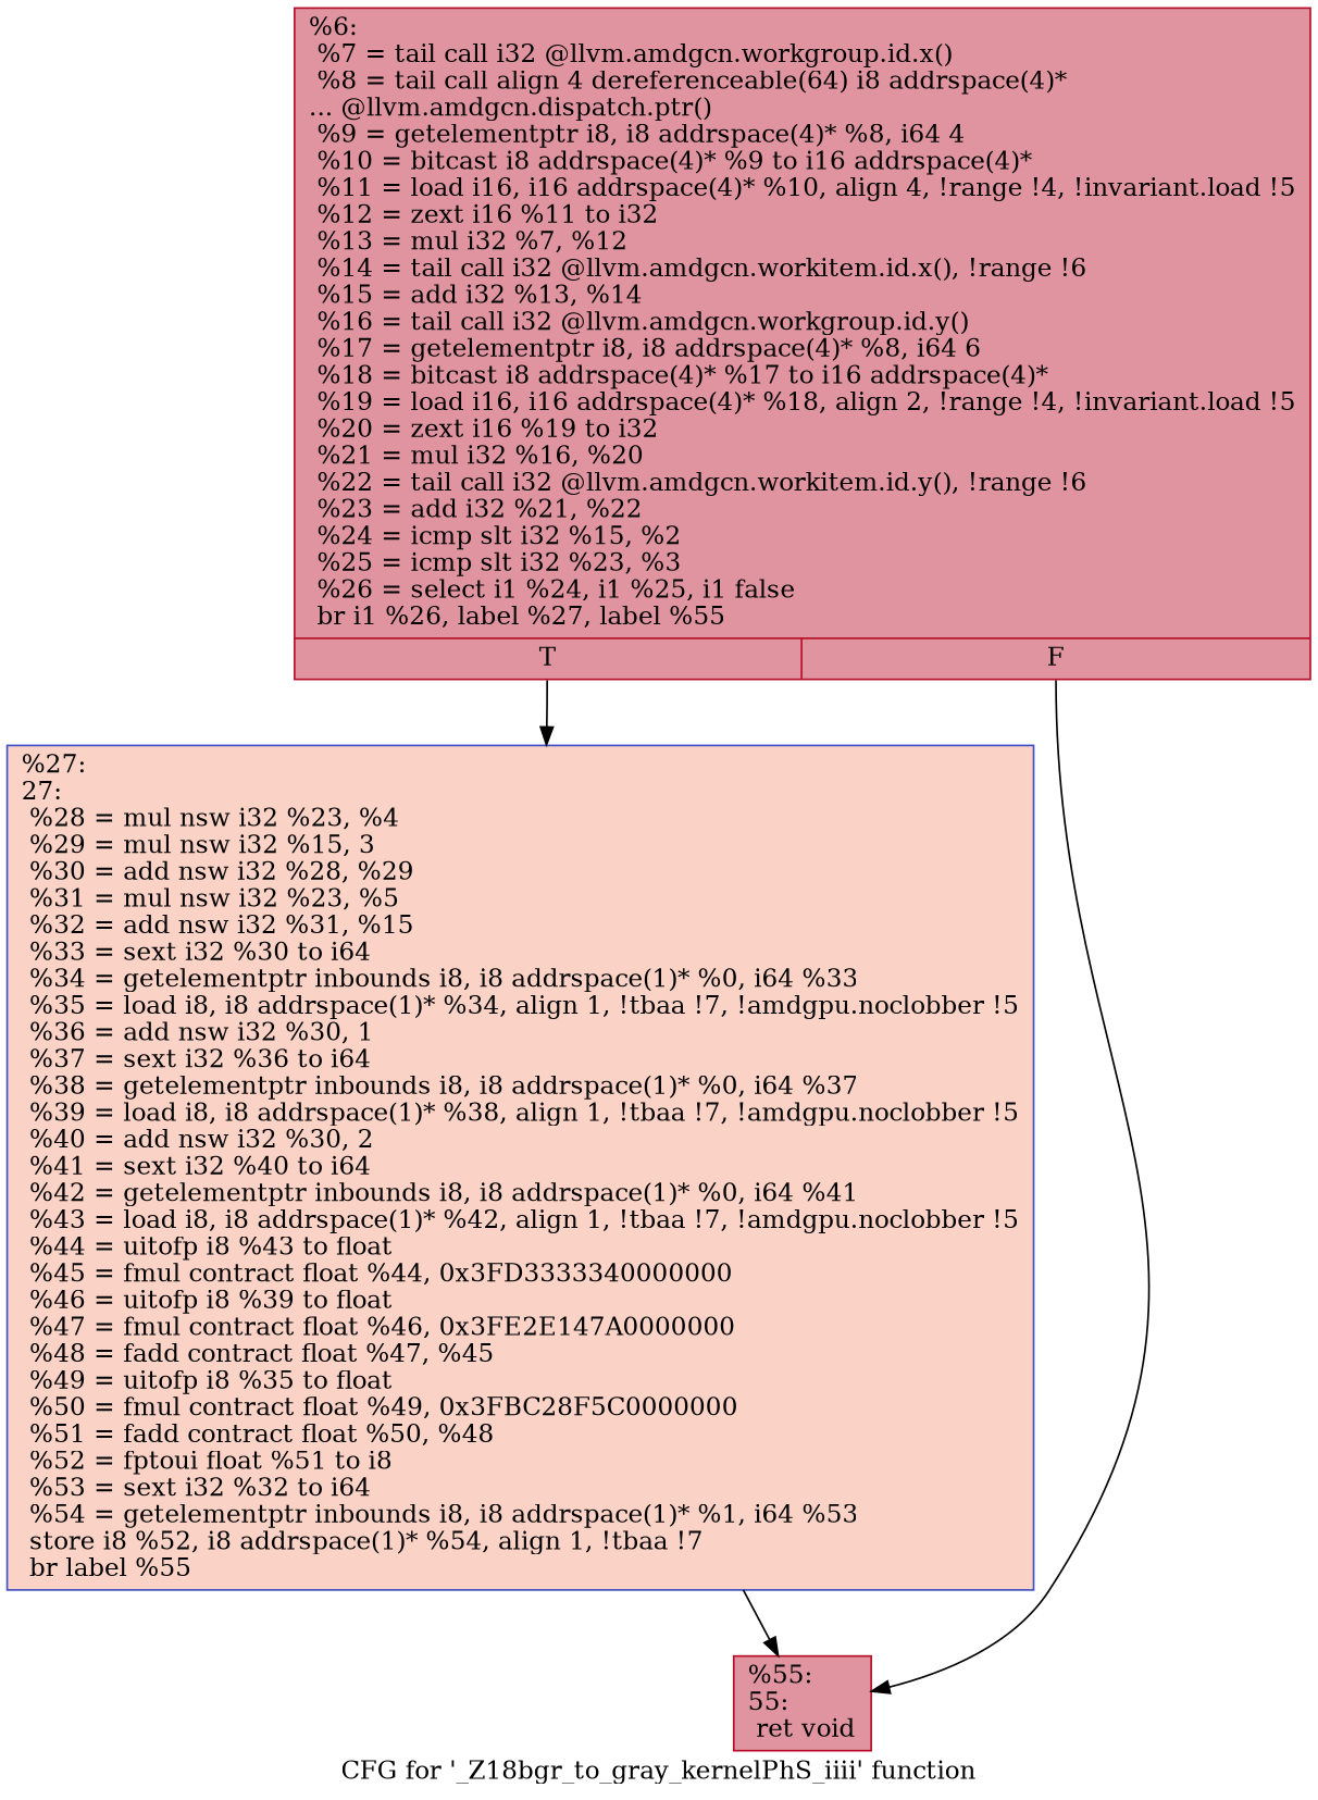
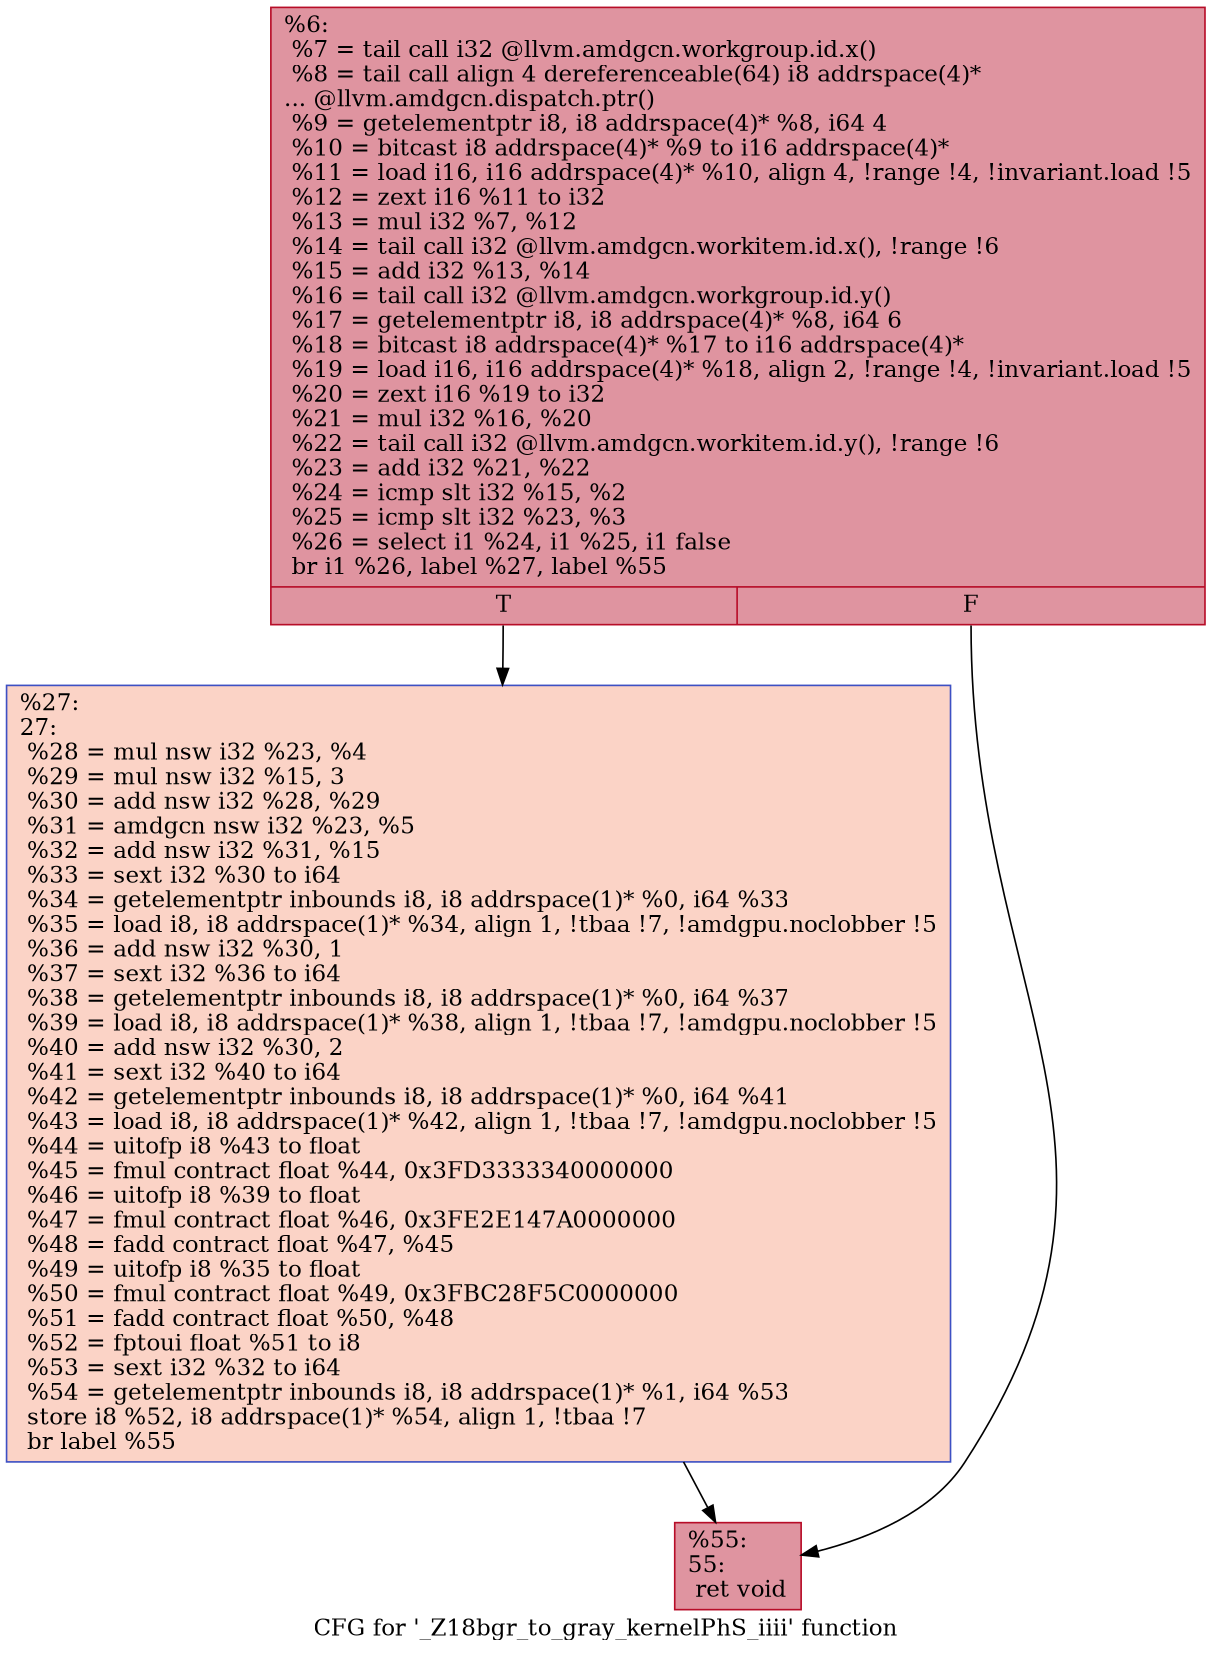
  digraph {
    label="CFG for '_Z18bgr_to_gray_kernelPhS_iiii' function"
    node [color="#b70d28ff" fillcolor="#b70d2870" shape=record style=filled]
    n1 [label="{%6:\l  %7 = tail call i32 @llvm.amdgcn.workgroup.id.x()\l  %8 = tail call align 4 dereferenceable(64) i8 addrspace(4)*\l... @llvm.amdgcn.dispatch.ptr()\l  %9 = getelementptr i8, i8 addrspace(4)* %8, i64 4\l  %10 = bitcast i8 addrspace(4)* %9 to i16 addrspace(4)*\l  %11 = load i16, i16 addrspace(4)* %10, align 4, !range !4, !invariant.load !5\l  %12 = zext i16 %11 to i32\l  %13 = mul i32 %7, %12\l  %14 = tail call i32 @llvm.amdgcn.workitem.id.x(), !range !6\l  %15 = add i32 %13, %14\l  %16 = tail call i32 @llvm.amdgcn.workgroup.id.y()\l  %17 = getelementptr i8, i8 addrspace(4)* %8, i64 6\l  %18 = bitcast i8 addrspace(4)* %17 to i16 addrspace(4)*\l  %19 = load i16, i16 addrspace(4)* %18, align 2, !range !4, !invariant.load !5\l  %20 = zext i16 %19 to i32\l  %21 = mul i32 %16, %20\l  %22 = tail call i32 @llvm.amdgcn.workitem.id.y(), !range !6\l  %23 = add i32 %21, %22\l  %24 = icmp slt i32 %15, %2\l  %25 = icmp slt i32 %23, %3\l  %26 = select i1 %24, i1 %25, i1 false\l  br i1 %26, label %27, label %55\l|{<s0>T|<s1>F}}"]
-   n2 [color="#3d50c3ff" fillcolor="#f59c7d70" label="{%27:\l27:                                               \l  %28 = mul nsw i32 %23, %4\l  %29 = mul nsw i32 %15, 3\l  %30 = add nsw i32 %28, %29\l  %31 = mul nsw i32 %23, %5\l  %32 = add nsw i32 %31, %15\l  %33 = sext i32 %30 to i64\l  %34 = getelementptr inbounds i8, i8 addrspace(1)* %0, i64 %33\l  %35 = load i8, i8 addrspace(1)* %34, align 1, !tbaa !7, !amdgpu.noclobber !5\l  %36 = add nsw i32 %30, 1\l  %37 = sext i32 %36 to i64\l  %38 = getelementptr inbounds i8, i8 addrspace(1)* %0, i64 %37\l  %39 = load i8, i8 addrspace(1)* %38, align 1, !tbaa !7, !amdgpu.noclobber !5\l  %40 = add nsw i32 %30, 2\l  %41 = sext i32 %40 to i64\l  %42 = getelementptr inbounds i8, i8 addrspace(1)* %0, i64 %41\l  %43 = load i8, i8 addrspace(1)* %42, align 1, !tbaa !7, !amdgpu.noclobber !5\l  %44 = uitofp i8 %43 to float\l  %45 = fmul contract float %44, 0x3FD3333340000000\l  %46 = uitofp i8 %39 to float\l  %47 = fmul contract float %46, 0x3FE2E147A0000000\l  %48 = fadd contract float %47, %45\l  %49 = uitofp i8 %35 to float\l  %50 = fmul contract float %49, 0x3FBC28F5C0000000\l  %51 = fadd contract float %50, %48\l  %52 = fptoui float %51 to i8\l  %53 = sext i32 %32 to i64\l  %54 = getelementptr inbounds i8, i8 addrspace(1)* %1, i64 %53\l  store i8 %52, i8 addrspace(1)* %54, align 1, !tbaa !7\l  br label %55\l}"]
+   n2 [color="#3d50c3ff" fillcolor="#f59c7d70" label="{%27:\l27:                                               \l  %28 = mul nsw i32 %23, %4\l  %29 = mul nsw i32 %15, 3\l  %30 = add nsw i32 %28, %29\l  %31 = amdgcn nsw i32 %23, %5\l  %32 = add nsw i32 %31, %15\l  %33 = sext i32 %30 to i64\l  %34 = getelementptr inbounds i8, i8 addrspace(1)* %0, i64 %33\l  %35 = load i8, i8 addrspace(1)* %34, align 1, !tbaa !7, !amdgpu.noclobber !5\l  %36 = add nsw i32 %30, 1\l  %37 = sext i32 %36 to i64\l  %38 = getelementptr inbounds i8, i8 addrspace(1)* %0, i64 %37\l  %39 = load i8, i8 addrspace(1)* %38, align 1, !tbaa !7, !amdgpu.noclobber !5\l  %40 = add nsw i32 %30, 2\l  %41 = sext i32 %40 to i64\l  %42 = getelementptr inbounds i8, i8 addrspace(1)* %0, i64 %41\l  %43 = load i8, i8 addrspace(1)* %42, align 1, !tbaa !7, !amdgpu.noclobber !5\l  %44 = uitofp i8 %43 to float\l  %45 = fmul contract float %44, 0x3FD3333340000000\l  %46 = uitofp i8 %39 to float\l  %47 = fmul contract float %46, 0x3FE2E147A0000000\l  %48 = fadd contract float %47, %45\l  %49 = uitofp i8 %35 to float\l  %50 = fmul contract float %49, 0x3FBC28F5C0000000\l  %51 = fadd contract float %50, %48\l  %52 = fptoui float %51 to i8\l  %53 = sext i32 %32 to i64\l  %54 = getelementptr inbounds i8, i8 addrspace(1)* %1, i64 %53\l  store i8 %52, i8 addrspace(1)* %54, align 1, !tbaa !7\l  br label %55\l}"]
    n3 [label="{%55:\l55:                                               \l  ret void\l}"]
    n1 -> n2 [tailport=s0]
    n1 -> n3 [tailport=s1]
    n2 -> n3
  }
